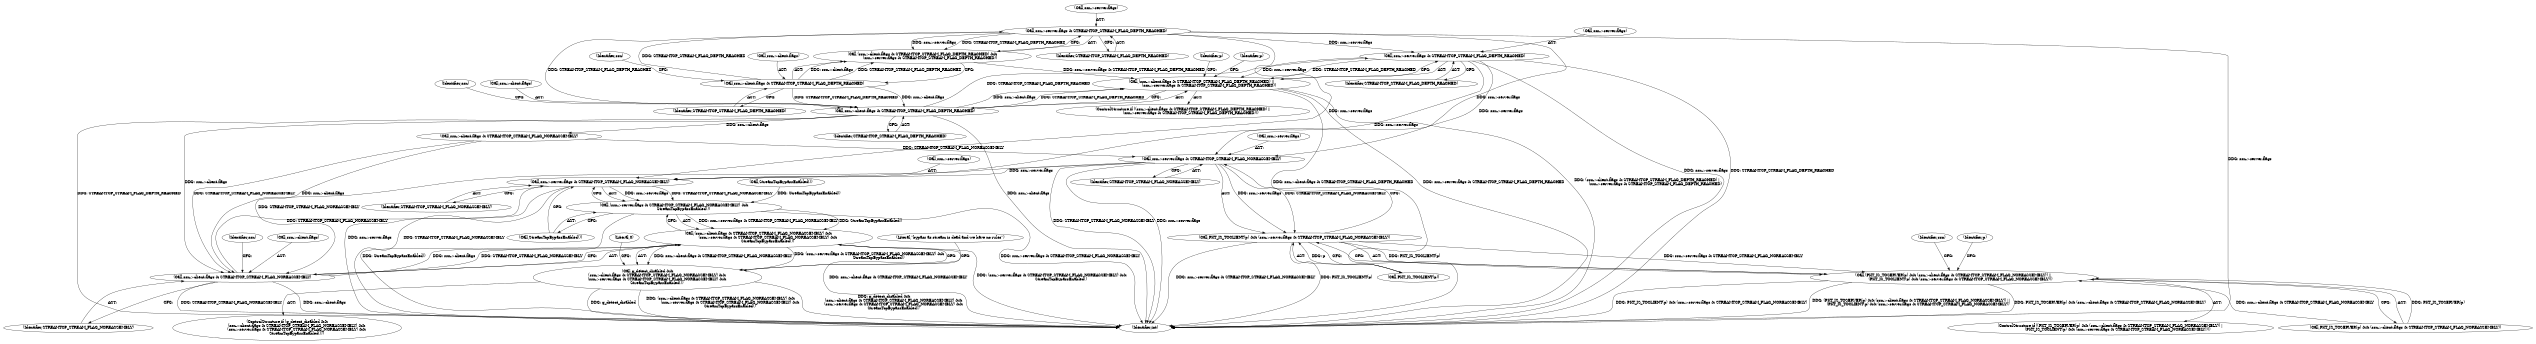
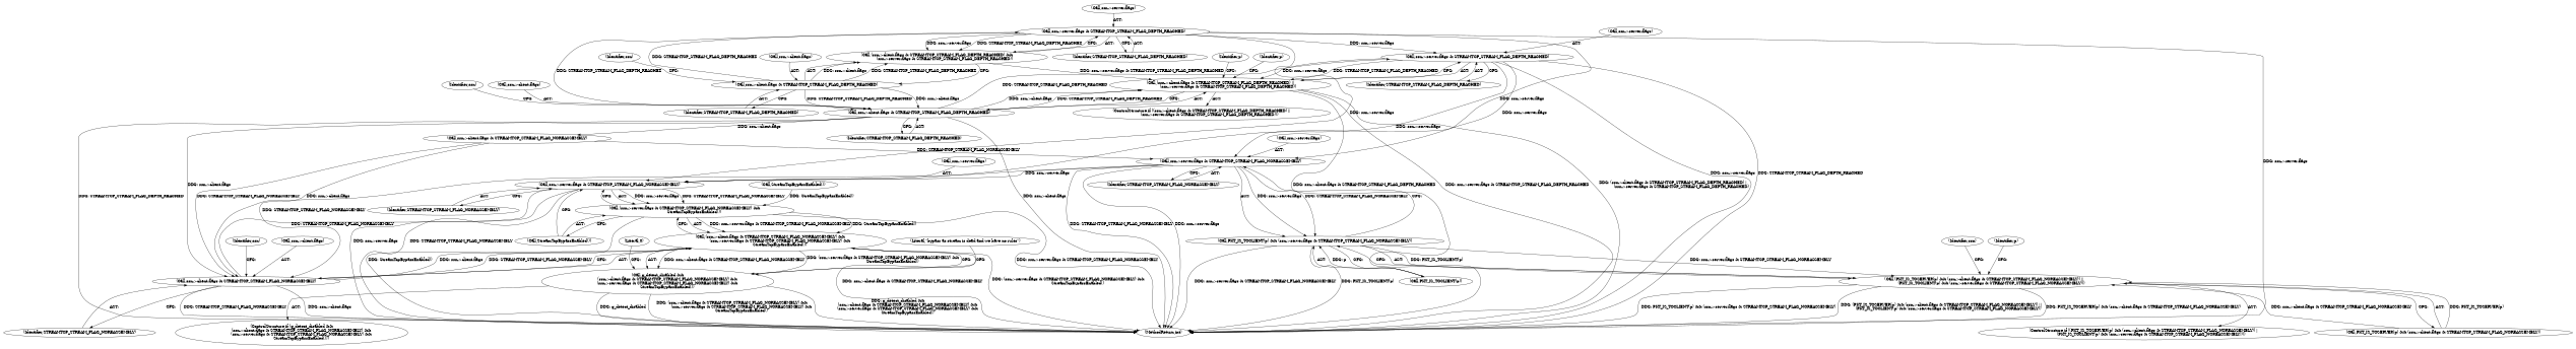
  digraph {
    n1 [label="(Call,ssn->server.flags & STREAMTCP_STREAM_FLAG_DEPTH_REACHED)"]
    n2 [label="(Call,(ssn->client.flags & STREAMTCP_STREAM_FLAG_DEPTH_REACHED) ||\n             (ssn->server.flags & STREAMTCP_STREAM_FLAG_DEPTH_REACHED))"]
    n3 [label="(Call,ssn->server.flags & STREAMTCP_STREAM_FLAG_NOREASSEMBLY)"]
    n4 [label="(Call,ssn->server.flags & STREAMTCP_STREAM_FLAG_NOREASSEMBLY)"]
    n5 [label="(Identifier,STREAMTCP_STREAM_FLAG_DEPTH_REACHED)"]
-   n6 [label="(Identifier,int)"]
+   n6 [label="(MethodReturn,int)"]
    n7 [label="(Call,ssn->client.flags & STREAMTCP_STREAM_FLAG_DEPTH_REACHED)"]
    n8 [label="(ControlStructure,if ((ssn->client.flags & STREAMTCP_STREAM_FLAG_DEPTH_REACHED) ||\n             (ssn->server.flags & STREAMTCP_STREAM_FLAG_DEPTH_REACHED)))"]
    n9 [label="(Call,ssn->client.flags & STREAMTCP_STREAM_FLAG_NOREASSEMBLY)"]
    n10 [label="(Call,PKT_IS_TOCLIENT(p) && (ssn->server.flags & STREAMTCP_STREAM_FLAG_NOREASSEMBLY))"]
    n11 [label="(Identifier,STREAMTCP_STREAM_FLAG_NOREASSEMBLY)"]
    n12 [label="(Call,(ssn->server.flags & STREAMTCP_STREAM_FLAG_NOREASSEMBLY) &&\n                StreamTcpBypassEnabled())"]
    n13 [label="(Identifier,STREAMTCP_STREAM_FLAG_NOREASSEMBLY)"]
    n14 [label="(Call,ssn->server.flags & STREAMTCP_STREAM_FLAG_DEPTH_REACHED)"]
    n15 [label="(Identifier,STREAMTCP_STREAM_FLAG_DEPTH_REACHED)"]
    n16 [label="(Call,(ssn->client.flags & STREAMTCP_STREAM_FLAG_DEPTH_REACHED) &&\n             (ssn->server.flags & STREAMTCP_STREAM_FLAG_DEPTH_REACHED))"]
    n17 [label="(Call,ssn->client.flags & STREAMTCP_STREAM_FLAG_NOREASSEMBLY)"]
    n18 [label="(Identifier,STREAMTCP_STREAM_FLAG_DEPTH_REACHED)"]
    n19 [label="(Call,ssn->client.flags & STREAMTCP_STREAM_FLAG_DEPTH_REACHED)"]
    n20 [label="(Identifier,STREAMTCP_STREAM_FLAG_DEPTH_REACHED)"]
    n21 [label="(Call,(ssn->client.flags & STREAMTCP_STREAM_FLAG_NOREASSEMBLY) &&\n                (ssn->server.flags & STREAMTCP_STREAM_FLAG_NOREASSEMBLY) &&\n                StreamTcpBypassEnabled())"]
    n22 [label="(Identifier,STREAMTCP_STREAM_FLAG_NOREASSEMBLY)"]
    n23 [label="(Call,(PKT_IS_TOSERVER(p) && (ssn->client.flags & STREAMTCP_STREAM_FLAG_NOREASSEMBLY)) ||\n            (PKT_IS_TOCLIENT(p) && (ssn->server.flags & STREAMTCP_STREAM_FLAG_NOREASSEMBLY)))"]
    n24 [label="(Call,PKT_IS_TOCLIENT(p))"]
    n25 [label="(ControlStructure,if ((PKT_IS_TOSERVER(p) && (ssn->client.flags & STREAMTCP_STREAM_FLAG_NOREASSEMBLY)) ||\n            (PKT_IS_TOCLIENT(p) && (ssn->server.flags & STREAMTCP_STREAM_FLAG_NOREASSEMBLY))))"]
    n26 [label="(Call,PKT_IS_TOSERVER(p) && (ssn->client.flags & STREAMTCP_STREAM_FLAG_NOREASSEMBLY))"]
    n27 [label="(Call,g_detect_disabled &&\n                (ssn->client.flags & STREAMTCP_STREAM_FLAG_NOREASSEMBLY) &&\n                (ssn->server.flags & STREAMTCP_STREAM_FLAG_NOREASSEMBLY) &&\n                StreamTcpBypassEnabled())"]
    n28 [label="(ControlStructure,if (g_detect_disabled &&\n                (ssn->client.flags & STREAMTCP_STREAM_FLAG_NOREASSEMBLY) &&\n                (ssn->server.flags & STREAMTCP_STREAM_FLAG_NOREASSEMBLY) &&\n                StreamTcpBypassEnabled()))"]
    n29 [label="(Call,StreamTcpBypassEnabled())"]
    n30 [label="(Identifier,ssn)"]
    n31 [label="(Identifier,ssn)"]
    n32 [label="(Call,ssn->server.flags)"]
    n33 [label="(Call,ssn->server.flags)"]
    n34 [label="(Call,ssn->server.flags)"]
    n35 [label="(Identifier,ssn)"]
    n36 [label="(Literal,\"bypass as stream is dead and we have no rules\")"]
    n37 [label="(Call,StreamTcpBypassEnabled())"]
    n38 [label="(Identifier,ssn)"]
    n39 [label="(Identifier,p)"]
    n40 [label="(Call,ssn->client.flags)"]
    n41 [label="(Literal,0)"]
    n42 [label="(Call,ssn->client.flags)"]
    n43 [label="(Identifier,p)"]
    n44 [label="(Call,ssn->client.flags)"]
    n45 [label="(Call,ssn->server.flags)"]
    n46 [label="(Identifier,p)"]
    n1 -> n2 [label="AST: "]
    n1 -> n2 [label="DDG: ssn->server.flags"]
    n1 -> n2 [label="DDG: STREAMTCP_STREAM_FLAG_DEPTH_REACHED"]
    n1 -> n3 [label="DDG: ssn->server.flags"]
    n1 -> n4 [label="DDG: ssn->server.flags"]
    n1 -> n5 [label="CFG: "]
    n1 -> n6 [label="DDG: ssn->server.flags"]
    n1 -> n6 [label="DDG: STREAMTCP_STREAM_FLAG_DEPTH_REACHED"]
    n2 -> n1 [label="CFG: "]
    n2 -> n6 [label="DDG: ssn->client.flags & STREAMTCP_STREAM_FLAG_DEPTH_REACHED"]
    n2 -> n6 [label="DDG: ssn->server.flags & STREAMTCP_STREAM_FLAG_DEPTH_REACHED"]
    n2 -> n6 [label="DDG: (ssn->client.flags & STREAMTCP_STREAM_FLAG_DEPTH_REACHED) ||\n             (ssn->server.flags & STREAMTCP_STREAM_FLAG_DEPTH_REACHED)"]
    n2 -> n7 [label="CFG: "]
    n2 -> n8 [label="AST: "]
    n3 -> n4 [label="DDG: ssn->server.flags"]
    n3 -> n6 [label="DDG: STREAMTCP_STREAM_FLAG_NOREASSEMBLY"]
    n3 -> n6 [label="DDG: ssn->server.flags"]
    n3 -> n9 [label="DDG: STREAMTCP_STREAM_FLAG_NOREASSEMBLY"]
    n3 -> n10 [label="AST: "]
    n3 -> n10 [label="DDG: ssn->server.flags"]
    n3 -> n10 [label="DDG: STREAMTCP_STREAM_FLAG_NOREASSEMBLY"]
    n3 -> n11 [label="CFG: "]
    n4 -> n6 [label="DDG: STREAMTCP_STREAM_FLAG_NOREASSEMBLY"]
    n4 -> n6 [label="DDG: ssn->server.flags"]
    n4 -> n12 [label="AST: "]
    n4 -> n12 [label="DDG: ssn->server.flags"]
    n4 -> n12 [label="DDG: STREAMTCP_STREAM_FLAG_NOREASSEMBLY"]
    n4 -> n13 [label="CFG: "]
    n5 -> n1 [label="AST: "]
    n7 -> n1 [label="DDG: STREAMTCP_STREAM_FLAG_DEPTH_REACHED"]
    n7 -> n2 [label="AST: "]
    n7 -> n2 [label="DDG: ssn->client.flags"]
    n7 -> n2 [label="DDG: STREAMTCP_STREAM_FLAG_DEPTH_REACHED"]
    n7 -> n6 [label="DDG: STREAMTCP_STREAM_FLAG_DEPTH_REACHED"]
    n7 -> n6 [label="DDG: ssn->client.flags"]
    n7 -> n9 [label="DDG: ssn->client.flags"]
    n7 -> n17 [label="DDG: ssn->client.flags"]
    n7 -> n18 [label="CFG: "]
    n9 -> n4 [label="DDG: STREAMTCP_STREAM_FLAG_NOREASSEMBLY"]
    n9 -> n6 [label="DDG: ssn->client.flags"]
    n9 -> n6 [label="DDG: STREAMTCP_STREAM_FLAG_NOREASSEMBLY"]
    n9 -> n21 [label="AST: "]
    n9 -> n21 [label="DDG: ssn->client.flags"]
    n9 -> n21 [label="DDG: STREAMTCP_STREAM_FLAG_NOREASSEMBLY"]
    n9 -> n22 [label="CFG: "]
    n10 -> n3 [label="CFG: "]
    n10 -> n6 [label="DDG: ssn->server.flags & STREAMTCP_STREAM_FLAG_NOREASSEMBLY"]
    n10 -> n6 [label="DDG: PKT_IS_TOCLIENT(p)"]
    n10 -> n23 [label="AST: "]
    n10 -> n23 [label="DDG: PKT_IS_TOCLIENT(p)"]
    n10 -> n23 [label="DDG: ssn->server.flags & STREAMTCP_STREAM_FLAG_NOREASSEMBLY"]
    n10 -> n24 [label="CFG: "]
    n11 -> n3 [label="AST: "]
    n12 -> n4 [label="CFG: "]
    n12 -> n6 [label="DDG: ssn->server.flags & STREAMTCP_STREAM_FLAG_NOREASSEMBLY"]
    n12 -> n6 [label="DDG: StreamTcpBypassEnabled()"]
    n12 -> n21 [label="AST: "]
    n12 -> n21 [label="DDG: ssn->server.flags & STREAMTCP_STREAM_FLAG_NOREASSEMBLY"]
    n12 -> n21 [label="DDG: StreamTcpBypassEnabled()"]
    n12 -> n29 [label="CFG: "]
    n13 -> n4 [label="AST: "]
    n14 -> n1 [label="DDG: ssn->server.flags"]
    n14 -> n3 [label="DDG: ssn->server.flags"]
    n14 -> n4 [label="DDG: ssn->server.flags"]
    n14 -> n6 [label="DDG: ssn->server.flags"]
    n14 -> n7 [label="DDG: STREAMTCP_STREAM_FLAG_DEPTH_REACHED"]
    n14 -> n15 [label="CFG: "]
    n14 -> n16 [label="AST: "]
    n14 -> n16 [label="DDG: ssn->server.flags"]
    n14 -> n16 [label="DDG: STREAMTCP_STREAM_FLAG_DEPTH_REACHED"]
    n15 -> n14 [label="AST: "]
    n16 -> n2 [label="DDG: ssn->server.flags & STREAMTCP_STREAM_FLAG_DEPTH_REACHED"]
    n16 -> n14 [label="CFG: "]
    n16 -> n19 [label="CFG: "]
    n17 -> n3 [label="DDG: STREAMTCP_STREAM_FLAG_NOREASSEMBLY"]
    n17 -> n9 [label="DDG: ssn->client.flags"]
    n17 -> n9 [label="DDG: STREAMTCP_STREAM_FLAG_NOREASSEMBLY"]
    n18 -> n7 [label="AST: "]
    n19 -> n7 [label="DDG: ssn->client.flags"]
    n19 -> n7 [label="DDG: STREAMTCP_STREAM_FLAG_DEPTH_REACHED"]
    n19 -> n14 [label="DDG: STREAMTCP_STREAM_FLAG_DEPTH_REACHED"]
    n19 -> n16 [label="AST: "]
    n19 -> n16 [label="DDG: ssn->client.flags"]
    n19 -> n16 [label="DDG: STREAMTCP_STREAM_FLAG_DEPTH_REACHED"]
    n19 -> n20 [label="CFG: "]
    n20 -> n19 [label="AST: "]
    n21 -> n6 [label="DDG: ssn->client.flags & STREAMTCP_STREAM_FLAG_NOREASSEMBLY"]
    n21 -> n6 [label="DDG: (ssn->server.flags & STREAMTCP_STREAM_FLAG_NOREASSEMBLY) &&\n                StreamTcpBypassEnabled()"]
    n21 -> n9 [label="CFG: "]
    n21 -> n12 [label="CFG: "]
    n21 -> n27 [label="AST: "]
    n21 -> n27 [label="DDG: ssn->client.flags & STREAMTCP_STREAM_FLAG_NOREASSEMBLY"]
    n21 -> n27 [label="DDG: (ssn->server.flags & STREAMTCP_STREAM_FLAG_NOREASSEMBLY) &&\n                StreamTcpBypassEnabled()"]
    n22 -> n9 [label="AST: "]
    n23 -> n6 [label="DDG: PKT_IS_TOSERVER(p) && (ssn->client.flags & STREAMTCP_STREAM_FLAG_NOREASSEMBLY)"]
    n23 -> n6 [label="DDG: PKT_IS_TOCLIENT(p) && (ssn->server.flags & STREAMTCP_STREAM_FLAG_NOREASSEMBLY)"]
    n23 -> n6 [label="DDG: (PKT_IS_TOSERVER(p) && (ssn->client.flags & STREAMTCP_STREAM_FLAG_NOREASSEMBLY)) ||\n            (PKT_IS_TOCLIENT(p) && (ssn->server.flags & STREAMTCP_STREAM_FLAG_NOREASSEMBLY))"]
    n23 -> n10 [label="CFG: "]
    n23 -> n25 [label="AST: "]
    n23 -> n26 [label="CFG: "]
    n24 -> n10 [label="AST: "]
    n24 -> n10 [label="DDG: p"]
    n26 -> n23 [label="AST: "]
    n26 -> n23 [label="DDG: PKT_IS_TOSERVER(p)"]
    n26 -> n23 [label="DDG: ssn->client.flags & STREAMTCP_STREAM_FLAG_NOREASSEMBLY"]
    n27 -> n6 [label="DDG: g_detect_disabled"]
    n27 -> n6 [label="DDG: (ssn->client.flags & STREAMTCP_STREAM_FLAG_NOREASSEMBLY) &&\n                (ssn->server.flags & STREAMTCP_STREAM_FLAG_NOREASSEMBLY) &&\n                StreamTcpBypassEnabled()"]
    n27 -> n6 [label="DDG: g_detect_disabled &&\n                (ssn->client.flags & STREAMTCP_STREAM_FLAG_NOREASSEMBLY) &&\n                (ssn->server.flags & STREAMTCP_STREAM_FLAG_NOREASSEMBLY) &&\n                StreamTcpBypassEnabled()"]
    n27 -> n21 [label="CFG: "]
    n27 -> n28 [label="AST: "]
    n29 -> n4 [label="CFG: "]
    n29 -> n12 [label="AST: "]
    n30 -> n19 [label="CFG: "]
    n31 -> n9 [label="CFG: "]
    n32 -> n14 [label="AST: "]
    n33 -> n3 [label="AST: "]
    n34 -> n4 [label="AST: "]
    n35 -> n23 [label="CFG: "]
    n36 -> n27 [label="CFG: "]
    n37 -> n12 [label="DDG: StreamTcpBypassEnabled()"]
    n38 -> n7 [label="CFG: "]
    n39 -> n2 [label="CFG: "]
    n40 -> n7 [label="AST: "]
    n41 -> n27 [label="CFG: "]
    n42 -> n9 [label="AST: "]
    n43 -> n2 [label="CFG: "]
    n44 -> n19 [label="AST: "]
    n45 -> n1 [label="AST: "]
    n46 -> n23 [label="CFG: "]
  }
